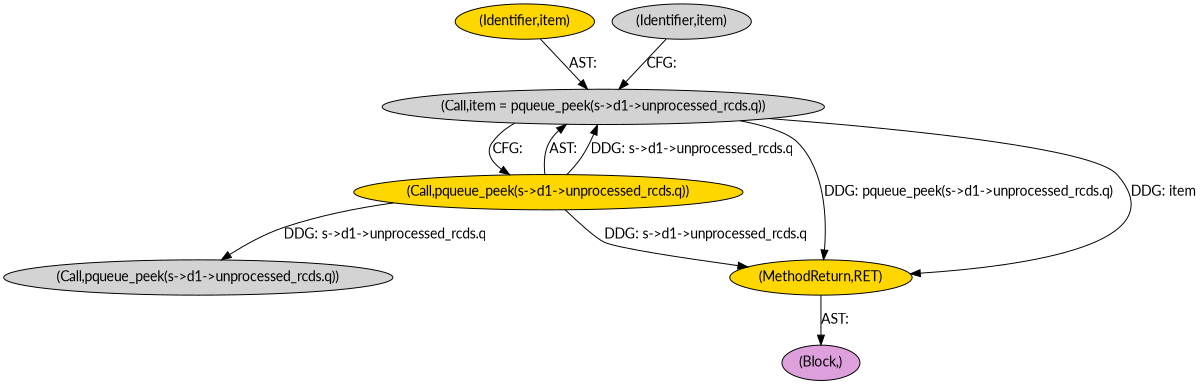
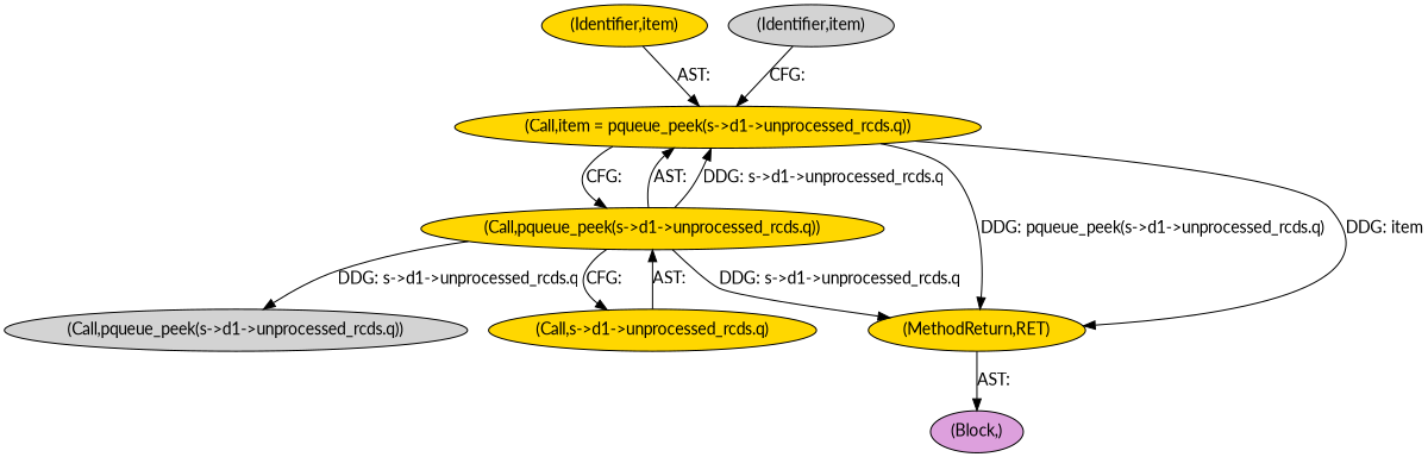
  digraph {
    fontname=Lato
    node [fillcolor=gold fontname=Lato style=filled]
    edge [fontname=Lato]
-   n1 [fillcolor=lightgrey label="(Call,item = pqueue_peek(s->d1->unprocessed_rcds.q))"]
+   n1 [label="(Call,item = pqueue_peek(s->d1->unprocessed_rcds.q))"]
    n2 [label="(Call,pqueue_peek(s->d1->unprocessed_rcds.q))"]
    n3 [label="(MethodReturn,RET)"]
    n4 [fillcolor=lightgrey label="(Call,pqueue_peek(s->d1->unprocessed_rcds.q))"]
+   n5 [label="(Call,s->d1->unprocessed_rcds.q)"]
    n6 [fillcolor=plum label="(Block,)"]
    n7 [label="(Identifier,item)"]
    n8 [fillcolor=lightgrey label="(Identifier,item)"]
    n1 -> n2 [label="CFG: "]
    n1 -> n3 [label="DDG: pqueue_peek(s->d1->unprocessed_rcds.q)"]
    n1 -> n3 [label="DDG: item"]
    n2 -> n1 [label="AST: "]
    n2 -> n1 [label="DDG: s->d1->unprocessed_rcds.q"]
    n2 -> n3 [label="DDG: s->d1->unprocessed_rcds.q"]
    n2 -> n4 [label="DDG: s->d1->unprocessed_rcds.q"]
+   n2 -> n5 [label="CFG: "]
    n3 -> n6 [label="AST: "]
+   n5 -> n2 [label="AST: "]
    n7 -> n1 [label="AST: "]
    n8 -> n1 [label="CFG: "]
  }
